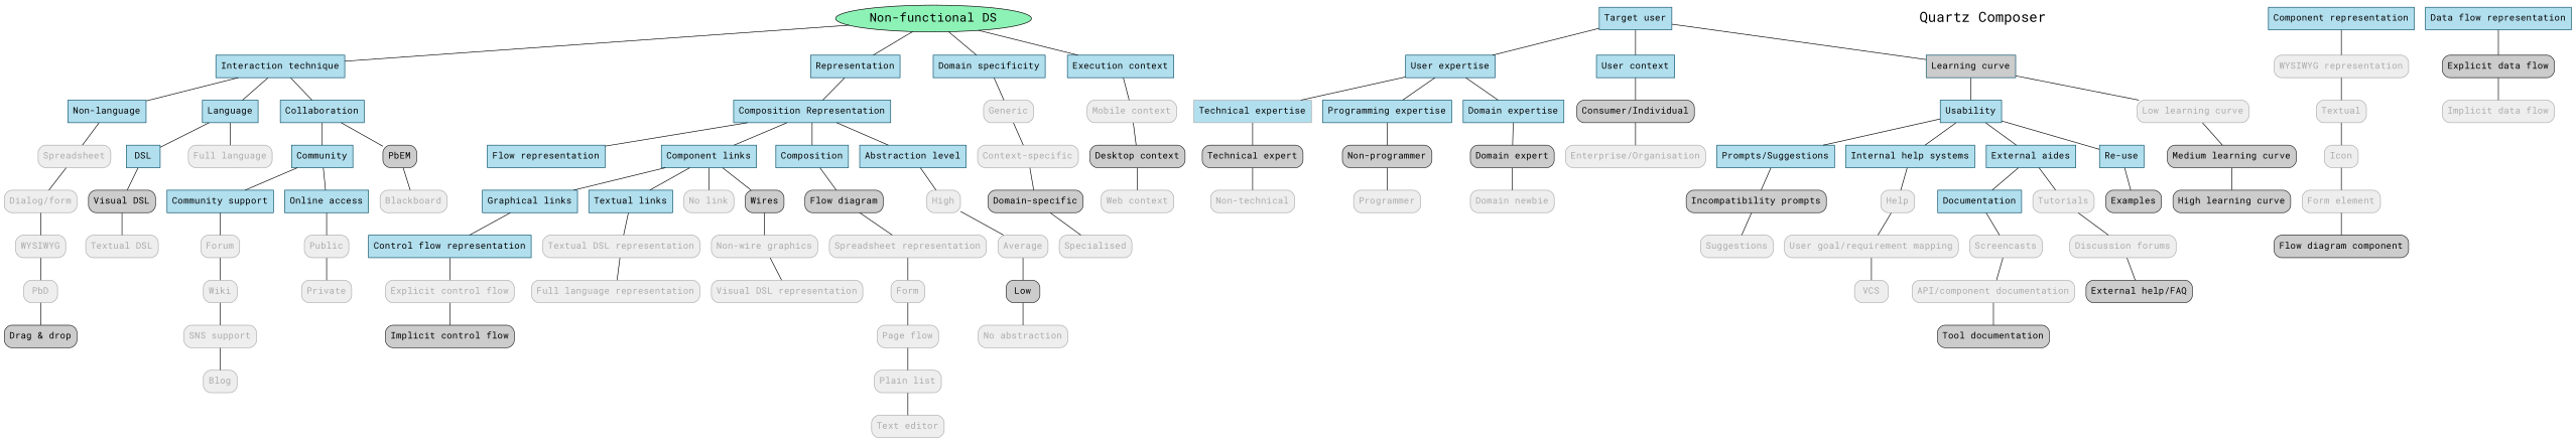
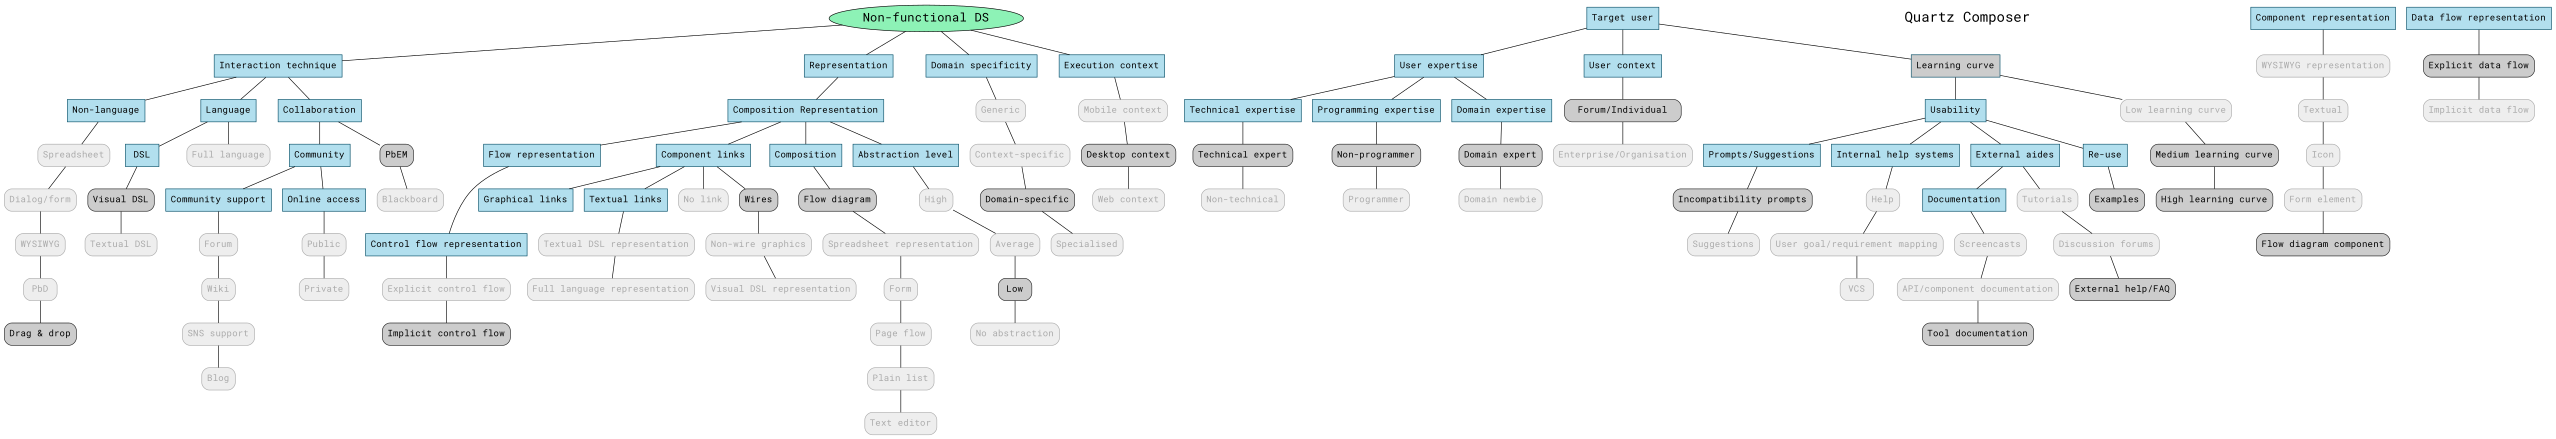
  digraph {
    fontname="Roboto Mono"
    node [color="#AAAAAA" fillcolor="#EEEEEE" fontname="Roboto Mono" fontsize=15 style="rounded,filled" fontcolor="#000000" shape=rect]
    edge [arrowhead=none fontname="Roboto Mono"]
    "Non-functional DS" [color="047b35" fillcolor="#8df2b6" fontsize=20 style=filled fontcolor="" shape=""]
    "Interaction technique" [color="#004a63" fillcolor=lightblue2 shape=box style=filled]
    Representation [color="#004a63" fillcolor=lightblue2 shape=box style=filled]
    "Domain specificity" [color="#004a63" fillcolor=lightblue2 shape=box style=filled]
    "Execution context" [color="#004a63" fillcolor=lightblue2 shape=box style=filled]
    "Non-language" [color="#004a63" fillcolor=lightblue2 shape=box style=filled]
    Language [color="#004a63" fillcolor=lightblue2 shape=box style=filled]
    Collaboration [color="#004a63" fillcolor=lightblue2 shape=box style=filled]
    "Composition Representation" [color="#004a63" fillcolor=lightblue2 shape=box style=filled]
    "Target user" [color="#004a63" fillcolor=lightblue2 shape=box style=filled]
    "User expertise" [color="#004a63" fillcolor=lightblue2 shape=box style=filled]
    "User context" [color="#004a63" fillcolor=lightblue2 shape=box style=filled]
    "Learning curve" [color="#004a63" fillcolor="#CCCCCC" shape=box style=filled]
    Generic [fontcolor="#AAAAAA"]
    "Mobile context" [fontcolor="#AAAAAA"]
    Usability [color="#004a63" fillcolor=lightblue2 shape=box style=filled]
    "Prompts/Suggestions" [color="#004a63" fillcolor=lightblue2 shape=box style=filled]
    "Internal help systems" [color="#004a63" fillcolor=lightblue2 shape=box style=filled]
    "External aides" [color="#004a63" fillcolor=lightblue2 shape=box style=filled]
    "Re-use" [color="#004a63" fillcolor=lightblue2 shape=box style=filled]
    "Quartz Composer" [color="#FFFFFF" fillcolor="#FFFFFF" fontsize=22 style=filled shape=""]
    Spreadsheet [fontcolor="#AAAAAA"]
    DSL [color="#004a63" fillcolor=lightblue2 shape=box style=filled]
    "Full language" [fontcolor="#AAAAAA"]
    Community [color="#004a63" fillcolor=lightblue2 shape=box style=filled]
    PbEM [color="#222222" fillcolor="#CCCCCC"]
    "Flow representation" [color="#004a63" fillcolor=lightblue2 shape=box style=filled]
    "Component links" [color="#004a63" fillcolor=lightblue2 shape=box style=filled]
    Composition [color="#004a63" fillcolor=lightblue2 shape=box style=filled]
    "Abstraction level" [color="#004a63" fillcolor=lightblue2 shape=box style=filled]
-   "Technical expertise" [fillcolor=lightblue2 shape=box style=filled]
+   "Technical expertise" [color="#004a63" fillcolor=lightblue2 shape=box style=filled]
    "Programming expertise" [color="#004a63" fillcolor=lightblue2 shape=box style=filled]
    "Domain expertise" [color="#004a63" fillcolor=lightblue2 shape=box style=filled]
-   "Consumer/Individual" [color="#222222" fillcolor="#CCCCCC"]
+   "Consumer/Individual" [color="#222222" fillcolor="#CCCCCC" label="Forum/Individual"]
    "Low learning curve" [fontcolor="#AAAAAA"]
    "Context-specific" [fontcolor="#AAAAAA"]
    "Desktop context" [color="#222222" fillcolor="#CCCCCC"]
    "Incompatibility prompts" [color="#222222" fillcolor="#CCCCCC"]
    Help [fontcolor="#AAAAAA"]
    Documentation [color="#004a63" fillcolor=lightblue2 shape=box style=filled]
    Tutorials [fontcolor="#AAAAAA"]
    Examples [color="#222222" fillcolor="#CCCCCC"]
    "Dialog/form" [fontcolor="#AAAAAA"]
    "Visual DSL" [color="#222222" fillcolor="#CCCCCC"]
    "Textual DSL" [fontcolor="#AAAAAA"]
    "Community support" [color="#004a63" fillcolor=lightblue2 shape=box style=filled]
    "Online access" [color="#004a63" fillcolor=lightblue2 shape=box style=filled]
    Blackboard [fontcolor="#AAAAAA"]
    Forum [fontcolor="#AAAAAA"]
    Public [fontcolor="#AAAAAA"]
    Wiki [fontcolor="#AAAAAA"]
    Private [fontcolor="#AAAAAA"]
    "Component representation" [color="#004a63" fillcolor=lightblue2 shape=box style=filled]
    "WYSIWYG representation" [fontcolor="#AAAAAA"]
    Textual [fontcolor="#AAAAAA"]
    "Control flow representation" [color="#004a63" fillcolor=lightblue2 shape=box style=filled]
    "Graphical links" [color="#004a63" fillcolor=lightblue2 shape=box style=filled]
    "Textual links" [color="#004a63" fillcolor=lightblue2 shape=box style=filled]
    "No link" [fontcolor="#AAAAAA"]
    Wires [color="#222222" fillcolor="#CCCCCC"]
    "Flow diagram" [color="#222222" fillcolor="#CCCCCC"]
    High [fontcolor="#AAAAAA"]
    "Explicit control flow" [fontcolor="#AAAAAA"]
    "Data flow representation" [color="#004a63" fillcolor=lightblue2 shape=box style=filled]
    "Explicit data flow" [color="#222222" fillcolor="#CCCCCC"]
    "Implicit control flow" [color="#222222" fillcolor="#CCCCCC"]
    "Implicit data flow" [fontcolor="#AAAAAA"]
    "Textual DSL representation" [fontcolor="#AAAAAA"]
    "Non-wire graphics" [fontcolor="#AAAAAA"]
    "Full language representation" [fontcolor="#AAAAAA"]
    "Spreadsheet representation" [fontcolor="#AAAAAA"]
    "Technical expert" [color="#222222" fillcolor="#CCCCCC"]
    "Non-technical" [fontcolor="#AAAAAA"]
    "Non-programmer" [color="#222222" fillcolor="#CCCCCC"]
    "Domain expert" [color="#222222" fillcolor="#CCCCCC"]
    Average [fontcolor="#AAAAAA"]
    "Enterprise/Organisation" [fontcolor="#AAAAAA"]
    Suggestions [fontcolor="#AAAAAA"]
    "User goal/requirement mapping" [fontcolor="#AAAAAA"]
    Screencasts [fontcolor="#AAAAAA"]
    "Discussion forums" [fontcolor="#AAAAAA"]
    "API/component documentation" [fontcolor="#AAAAAA"]
    "Medium learning curve" [color="#222222" fillcolor="#CCCCCC"]
    Programmer [fontcolor="#AAAAAA"]
    "Domain newbie" [fontcolor="#AAAAAA"]
    "Drag & drop" [color="#222222" fillcolor="#CCCCCC"]
    "Visual DSL representation" [fontcolor="#AAAAAA"]
    Form [fontcolor="#AAAAAA"]
    Low [color="#222222" fillcolor="#CCCCCC"]
    "No abstraction" [fontcolor="#AAAAAA"]
    "Domain-specific" [color="#222222" fillcolor="#CCCCCC"]
    Specialised [fontcolor="#AAAAAA"]
    "Web context" [fontcolor="#AAAAAA"]
    "External help/FAQ" [color="#222222" fillcolor="#CCCCCC"]
    "Tool documentation" [color="#222222" fillcolor="#CCCCCC"]
    "Flow diagram component" [color="#222222" fillcolor="#CCCCCC"]
    "High learning curve" [color="#222222" fillcolor="#CCCCCC"]
    WYSIWYG [fontcolor="#AAAAAA"]
    PbD [fontcolor="#AAAAAA"]
    "SNS support" [fontcolor="#AAAAAA"]
    Blog [fontcolor="#AAAAAA"]
    Icon [fontcolor="#AAAAAA"]
    "Form element" [fontcolor="#AAAAAA"]
    "Page flow" [fontcolor="#AAAAAA"]
    "Plain list" [fontcolor="#AAAAAA"]
    "Text editor" [fontcolor="#AAAAAA"]
    VCS [fontcolor="#AAAAAA"]
    "Non-functional DS" -> "Interaction technique"
    "Non-functional DS" -> Representation
    "Non-functional DS" -> "Domain specificity"
    "Non-functional DS" -> "Execution context"
    "Interaction technique" -> "Non-language"
    "Interaction technique" -> Language
    "Interaction technique" -> Collaboration
    Representation -> "Composition Representation"
    "Domain specificity" -> Generic
    "Execution context" -> "Mobile context"
    "Non-language" -> Spreadsheet
    Language -> DSL
    Language -> "Full language"
    Collaboration -> Community
    Collaboration -> PbEM
    "Composition Representation" -> "Flow representation"
    "Composition Representation" -> "Component links"
    "Composition Representation" -> Composition
    "Composition Representation" -> "Abstraction level"
    "Target user" -> "User expertise"
    "Target user" -> "User context"
    "Target user" -> "Learning curve"
    "User expertise" -> "Technical expertise"
    "User expertise" -> "Programming expertise"
    "User expertise" -> "Domain expertise"
    "User context" -> "Consumer/Individual"
    "Learning curve" -> Usability
    "Learning curve" -> "Low learning curve"
    Generic -> "Context-specific"
    "Mobile context" -> "Desktop context"
    Usability -> "Prompts/Suggestions"
    Usability -> "Internal help systems"
    Usability -> "External aides"
    Usability -> "Re-use"
    "Prompts/Suggestions" -> "Incompatibility prompts"
    "Internal help systems" -> Help
    "External aides" -> Documentation
    "External aides" -> Tutorials
    "Re-use" -> Examples
    Spreadsheet -> "Dialog/form"
    DSL -> "Visual DSL"
    Community -> "Community support"
    Community -> "Online access"
    PbEM -> Blackboard
-   "Graphical links" -> "Control flow representation"
+   "Flow representation" -> "Control flow representation"
    "Component links" -> "Graphical links"
    "Component links" -> "Textual links"
    "Component links" -> "No link"
    "Component links" -> Wires
    Composition -> "Flow diagram"
    "Abstraction level" -> High
    "Technical expertise" -> "Technical expert"
    "Programming expertise" -> "Non-programmer"
    "Domain expertise" -> "Domain expert"
    "Consumer/Individual" -> "Enterprise/Organisation"
    "Low learning curve" -> "Medium learning curve"
    "Context-specific" -> "Domain-specific"
    "Desktop context" -> "Web context"
    "Incompatibility prompts" -> Suggestions
    Help -> "User goal/requirement mapping"
    Documentation -> Screencasts
    Tutorials -> "Discussion forums"
    "Dialog/form" -> WYSIWYG
    "Visual DSL" -> "Textual DSL"
    "Community support" -> Forum
    "Online access" -> Public
    Forum -> Wiki
    Public -> Private
    Wiki -> "SNS support"
    "Component representation" -> "WYSIWYG representation"
    "WYSIWYG representation" -> Textual
    Textual -> Icon
    "Control flow representation" -> "Explicit control flow"
    "Textual links" -> "Textual DSL representation"
    Wires -> "Non-wire graphics"
    "Flow diagram" -> "Spreadsheet representation"
    High -> Average
    "Explicit control flow" -> "Implicit control flow"
    "Data flow representation" -> "Explicit data flow"
    "Explicit data flow" -> "Implicit data flow"
    "Textual DSL representation" -> "Full language representation"
    "Non-wire graphics" -> "Visual DSL representation"
    "Spreadsheet representation" -> Form
    "Technical expert" -> "Non-technical"
    "Non-programmer" -> Programmer
    "Domain expert" -> "Domain newbie"
    Average -> Low
    "User goal/requirement mapping" -> VCS
    Screencasts -> "API/component documentation"
    "Discussion forums" -> "External help/FAQ"
    "API/component documentation" -> "Tool documentation"
    "Medium learning curve" -> "High learning curve"
    Form -> "Page flow"
    Low -> "No abstraction"
    "Domain-specific" -> Specialised
    WYSIWYG -> PbD
    PbD -> "Drag & drop"
    "SNS support" -> Blog
    Icon -> "Form element"
    "Form element" -> "Flow diagram component"
    "Page flow" -> "Plain list"
    "Plain list" -> "Text editor"
  }
